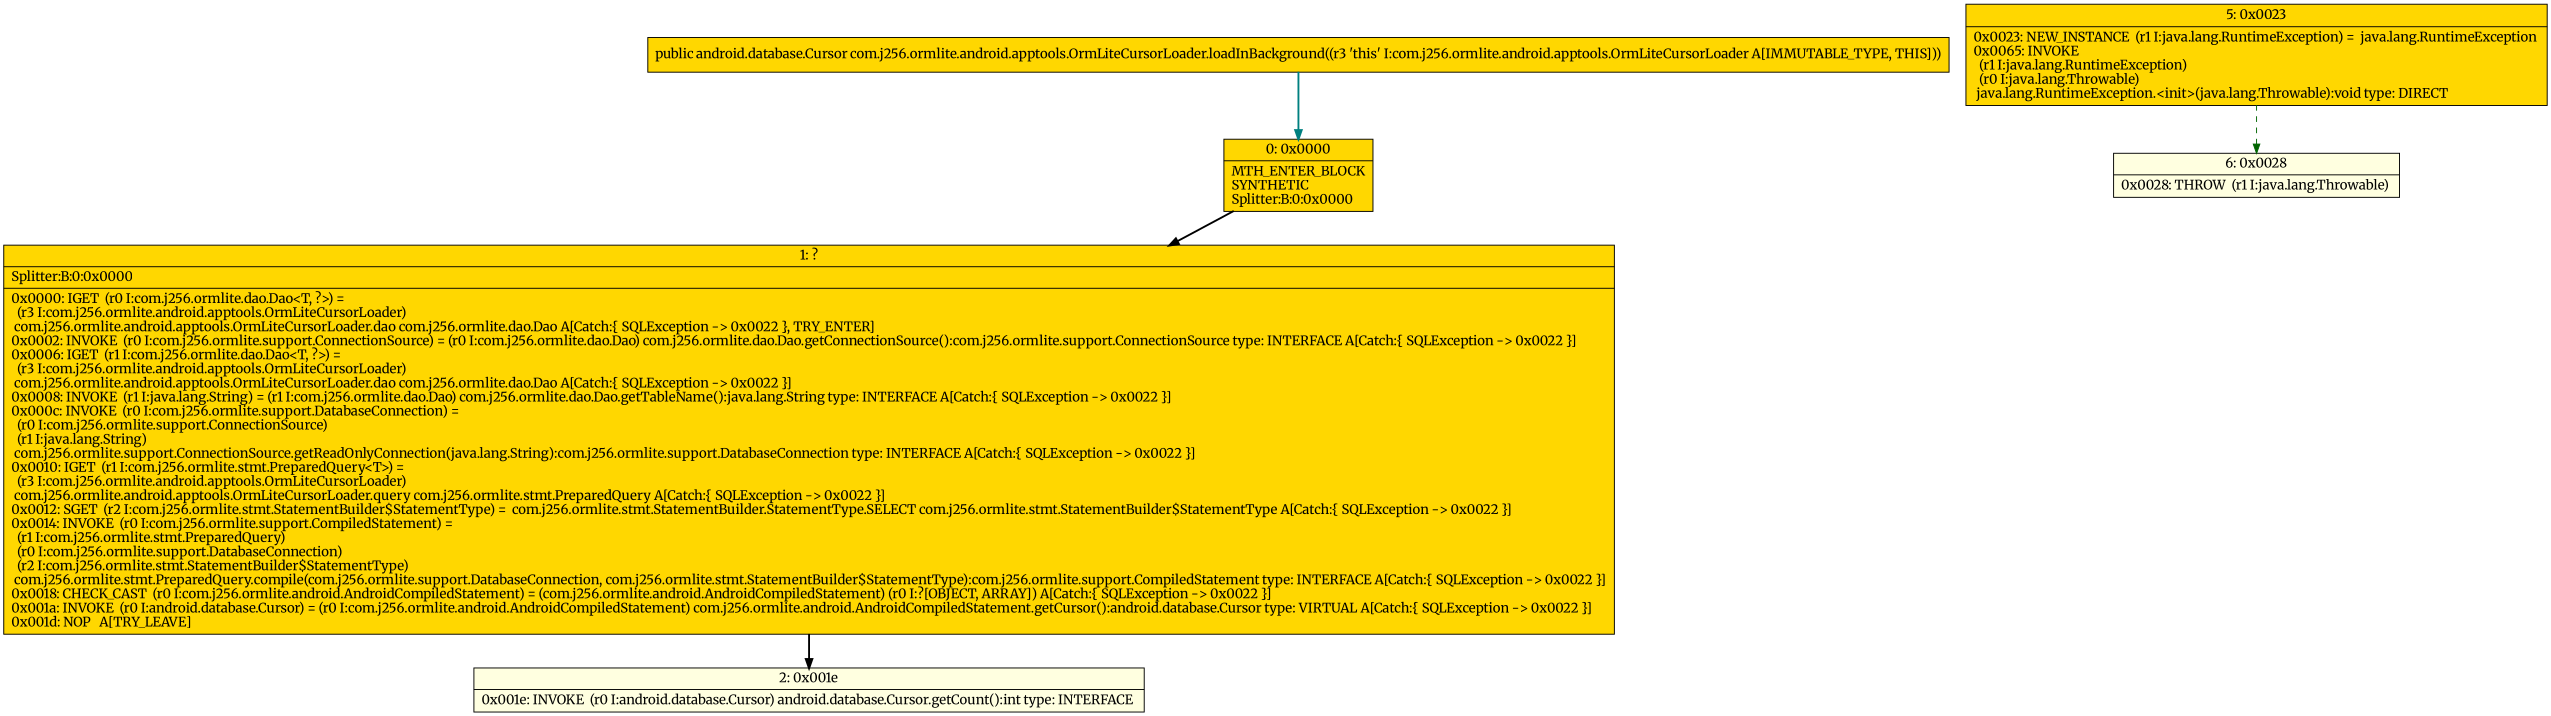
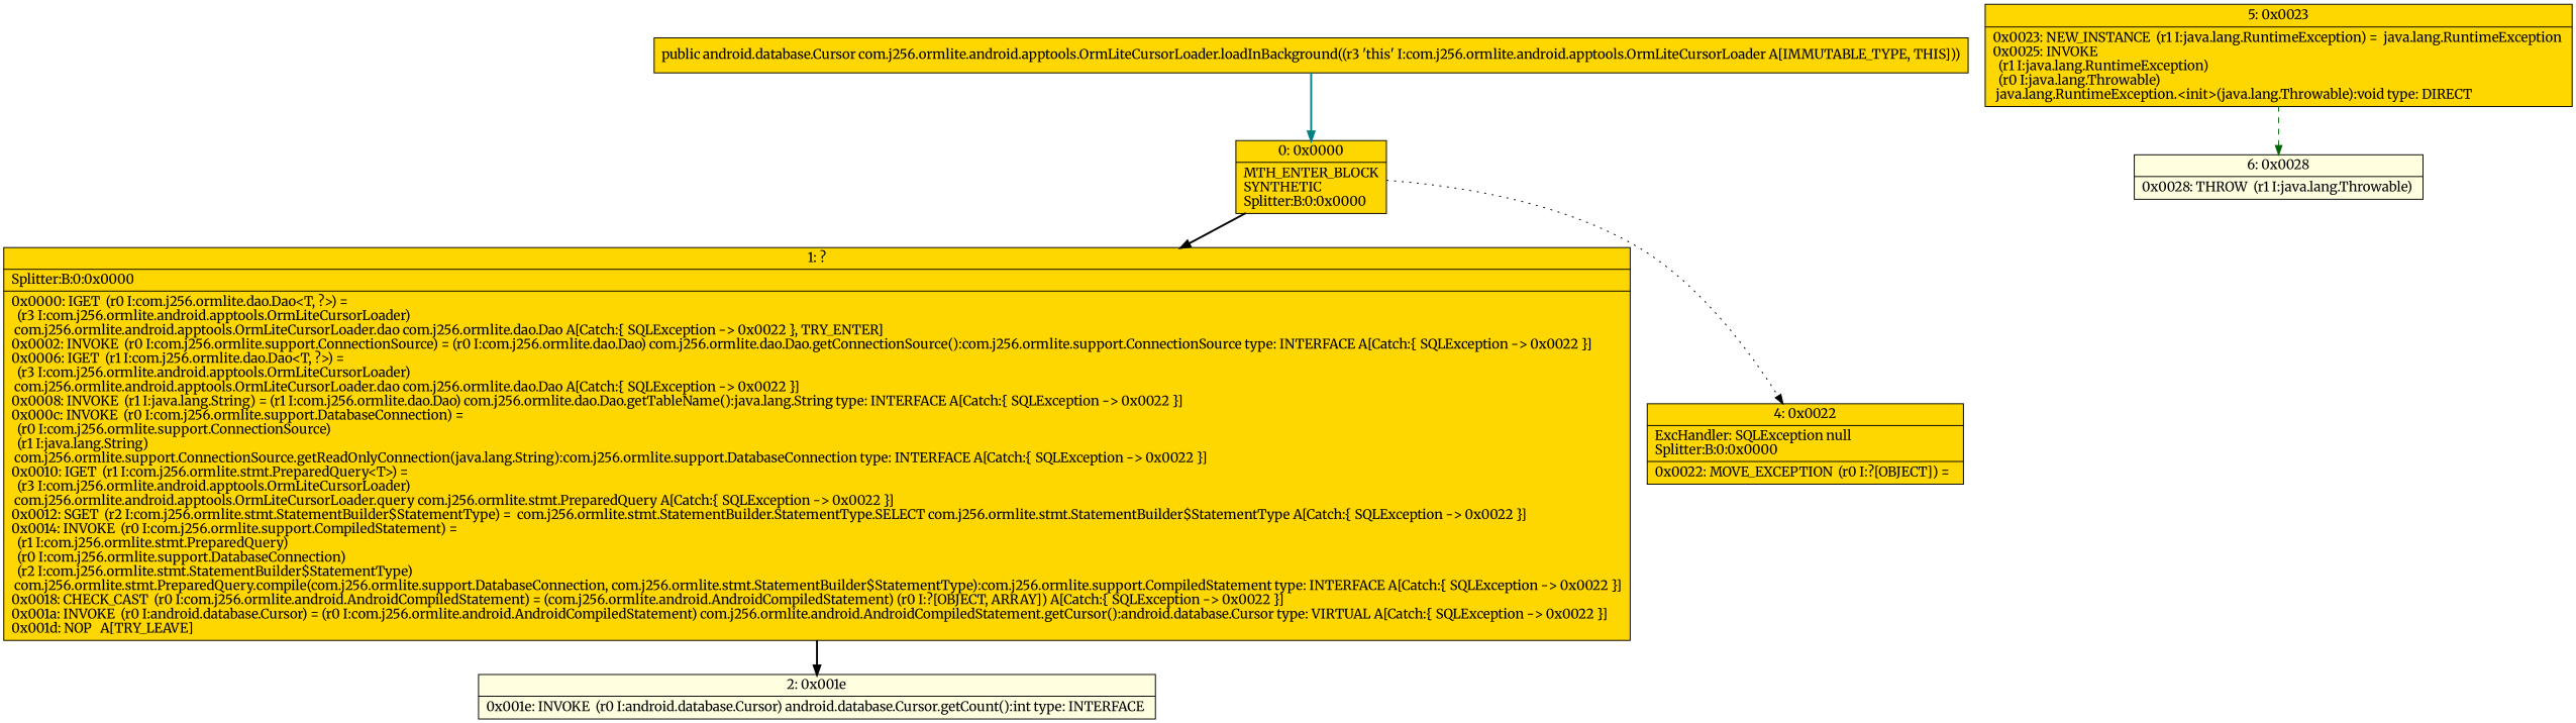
  digraph {
    fontname=Merriweather
    node [fillcolor=gold fontname=Merriweather shape=record style=filled]
    edge [color=black fontname=Merriweather style=bold]
    n1 [label="{0\:\ 0x0000|MTH_ENTER_BLOCK\lSYNTHETIC\lSplitter:B:0:0x0000\l}"]
    n2 [label="{1\:\ ?|Splitter:B:0:0x0000\l|0x0000: IGET  (r0 I:com.j256.ormlite.dao.Dao\<T, ?\>) = \l  (r3 I:com.j256.ormlite.android.apptools.OrmLiteCursorLoader)\l com.j256.ormlite.android.apptools.OrmLiteCursorLoader.dao com.j256.ormlite.dao.Dao A[Catch:\{ SQLException \-\> 0x0022 \}, TRY_ENTER]\l0x0002: INVOKE  (r0 I:com.j256.ormlite.support.ConnectionSource) = (r0 I:com.j256.ormlite.dao.Dao) com.j256.ormlite.dao.Dao.getConnectionSource():com.j256.ormlite.support.ConnectionSource type: INTERFACE A[Catch:\{ SQLException \-\> 0x0022 \}]\l0x0006: IGET  (r1 I:com.j256.ormlite.dao.Dao\<T, ?\>) = \l  (r3 I:com.j256.ormlite.android.apptools.OrmLiteCursorLoader)\l com.j256.ormlite.android.apptools.OrmLiteCursorLoader.dao com.j256.ormlite.dao.Dao A[Catch:\{ SQLException \-\> 0x0022 \}]\l0x0008: INVOKE  (r1 I:java.lang.String) = (r1 I:com.j256.ormlite.dao.Dao) com.j256.ormlite.dao.Dao.getTableName():java.lang.String type: INTERFACE A[Catch:\{ SQLException \-\> 0x0022 \}]\l0x000c: INVOKE  (r0 I:com.j256.ormlite.support.DatabaseConnection) = \l  (r0 I:com.j256.ormlite.support.ConnectionSource)\l  (r1 I:java.lang.String)\l com.j256.ormlite.support.ConnectionSource.getReadOnlyConnection(java.lang.String):com.j256.ormlite.support.DatabaseConnection type: INTERFACE A[Catch:\{ SQLException \-\> 0x0022 \}]\l0x0010: IGET  (r1 I:com.j256.ormlite.stmt.PreparedQuery\<T\>) = \l  (r3 I:com.j256.ormlite.android.apptools.OrmLiteCursorLoader)\l com.j256.ormlite.android.apptools.OrmLiteCursorLoader.query com.j256.ormlite.stmt.PreparedQuery A[Catch:\{ SQLException \-\> 0x0022 \}]\l0x0012: SGET  (r2 I:com.j256.ormlite.stmt.StatementBuilder$StatementType) =  com.j256.ormlite.stmt.StatementBuilder.StatementType.SELECT com.j256.ormlite.stmt.StatementBuilder$StatementType A[Catch:\{ SQLException \-\> 0x0022 \}]\l0x0014: INVOKE  (r0 I:com.j256.ormlite.support.CompiledStatement) = \l  (r1 I:com.j256.ormlite.stmt.PreparedQuery)\l  (r0 I:com.j256.ormlite.support.DatabaseConnection)\l  (r2 I:com.j256.ormlite.stmt.StatementBuilder$StatementType)\l com.j256.ormlite.stmt.PreparedQuery.compile(com.j256.ormlite.support.DatabaseConnection, com.j256.ormlite.stmt.StatementBuilder$StatementType):com.j256.ormlite.support.CompiledStatement type: INTERFACE A[Catch:\{ SQLException \-\> 0x0022 \}]\l0x0018: CHECK_CAST  (r0 I:com.j256.ormlite.android.AndroidCompiledStatement) = (com.j256.ormlite.android.AndroidCompiledStatement) (r0 I:?[OBJECT, ARRAY]) A[Catch:\{ SQLException \-\> 0x0022 \}]\l0x001a: INVOKE  (r0 I:android.database.Cursor) = (r0 I:com.j256.ormlite.android.AndroidCompiledStatement) com.j256.ormlite.android.AndroidCompiledStatement.getCursor():android.database.Cursor type: VIRTUAL A[Catch:\{ SQLException \-\> 0x0022 \}]\l0x001d: NOP   A[TRY_LEAVE]\l}"]
+   n3 [label="{4\:\ 0x0022|ExcHandler: SQLException null\lSplitter:B:0:0x0000\l|0x0022: MOVE_EXCEPTION  (r0 I:?[OBJECT]) =  \l}"]
    n4 [fillcolor=lightyellow label="{2\:\ 0x001e|0x001e: INVOKE  (r0 I:android.database.Cursor) android.database.Cursor.getCount():int type: INTERFACE \l}"]
-   n5 [label="{5\:\ 0x0023|0x0023: NEW_INSTANCE  (r1 I:java.lang.RuntimeException) =  java.lang.RuntimeException \l0x0065: INVOKE  \l  (r1 I:java.lang.RuntimeException)\l  (r0 I:java.lang.Throwable)\l java.lang.RuntimeException.\<init\>(java.lang.Throwable):void type: DIRECT \l}"]
+   n5 [label="{5\:\ 0x0023|0x0023: NEW_INSTANCE  (r1 I:java.lang.RuntimeException) =  java.lang.RuntimeException \l0x0025: INVOKE  \l  (r1 I:java.lang.RuntimeException)\l  (r0 I:java.lang.Throwable)\l java.lang.RuntimeException.\<init\>(java.lang.Throwable):void type: DIRECT \l}"]
    n6 [fillcolor=lightyellow label="{6\:\ 0x0028|0x0028: THROW  (r1 I:java.lang.Throwable) \l}"]
    n7 [label="{public android.database.Cursor com.j256.ormlite.android.apptools.OrmLiteCursorLoader.loadInBackground((r3 'this' I:com.j256.ormlite.android.apptools.OrmLiteCursorLoader A[IMMUTABLE_TYPE, THIS])) }"]
    n1 -> n2
+   n1 -> n3 [style=dotted]
    n2 -> n4
    n5 -> n6 [color=darkgreen style=dashed]
    n7 -> n1 [color=teal]
  }
